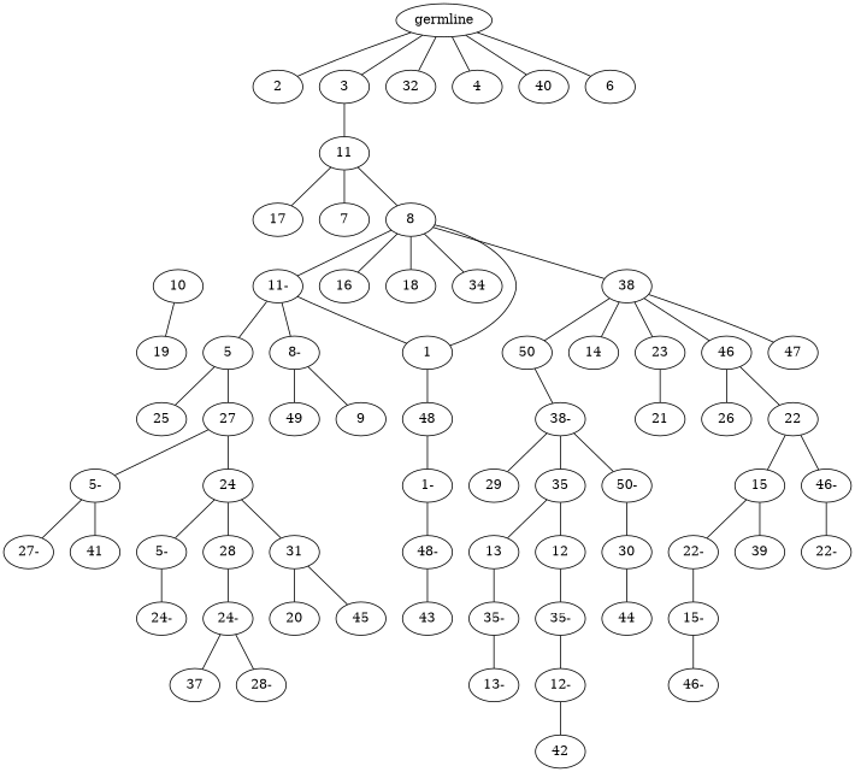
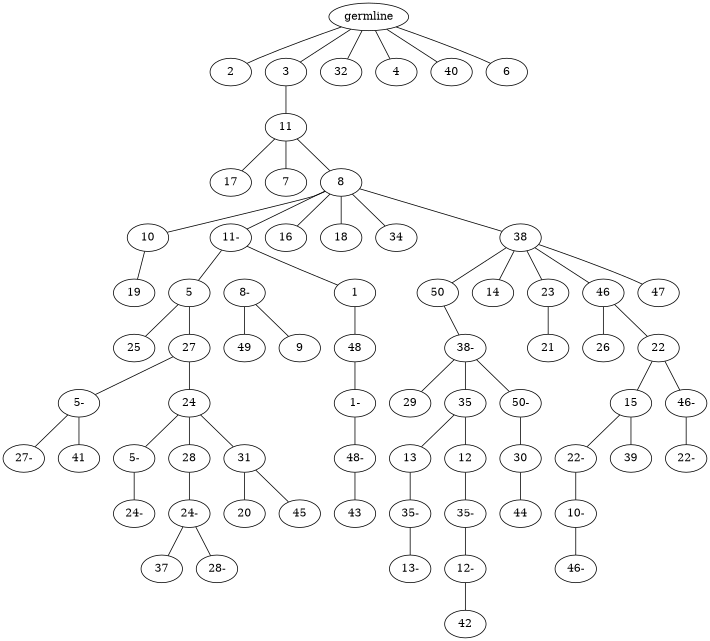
  graph {
    fontname="DejaVu Serif"
    node [fontname="DejaVu Serif"]
    edge [fontname="DejaVu Serif"]
    n1 [label=germline]
    n2 [label=2]
    n3 [label=3]
    n4 [label=32]
    n5 [label=4]
    n6 [label=40]
    n7 [label=6]
    n8 [label=11]
    n9 [label=17]
    n10 [label=7]
    n11 [label=8]
    n12 [label=10]
    n13 [label="11-"]
    n14 [label=16]
    n15 [label=18]
    n16 [label=34]
    n17 [label=38]
    n18 [label=19]
    n19 [label=1]
    n20 [label=5]
    n21 [label="8-"]
    n22 [label=14]
    n23 [label=23]
    n24 [label=46]
    n25 [label=47]
    n26 [label=50]
    n27 [label=48]
    n28 [label=25]
    n29 [label=27]
    n30 [label=49]
    n31 [label=9]
    n32 [label="1-"]
    n33 [label="48-"]
    n34 [label=43]
    n35 [label=24]
    n36 [label="5-"]
    n37 [label=28]
    n38 [label=31]
    n39 [label="5-"]
    n40 [label="27-"]
    n41 [label=41]
    n42 [label="24-"]
    n43 [label=20]
    n44 [label=45]
    n45 [label="24-"]
    n46 [label="28-"]
    n47 [label=37]
    n48 [label=21]
    n49 [label=22]
    n50 [label=26]
    n51 [label="38-"]
    n52 [label=15]
    n53 [label="46-"]
    n54 [label="22-"]
    n55 [label=39]
    n56 [label="22-"]
-   n57 [label="15-"]
+   n57 [label="10-"]
    n58 [label="46-"]
    n59 [label=29]
    n60 [label=35]
    n61 [label="50-"]
    n62 [label=12]
    n63 [label=13]
    n64 [label=30]
    n65 [label="35-"]
    n66 [label="35-"]
    n67 [label="12-"]
    n68 [label=42]
    n69 [label="13-"]
    n70 [label=44]
    n1 -- n2
    n1 -- n3
    n1 -- n4
    n1 -- n5
    n1 -- n6
    n1 -- n7
    n3 -- n8
    n8 -- n9
    n8 -- n10
    n8 -- n11
-   n11 -- n19
+   n11 -- n12
    n11 -- n13
    n11 -- n14
    n11 -- n15
    n11 -- n16
    n11 -- n17
    n12 -- n18
    n13 -- n19
    n13 -- n20
-   n13 -- n21
    n17 -- n22
    n17 -- n23
    n17 -- n24
    n17 -- n25
    n17 -- n26
    n19 -- n27
    n20 -- n28
    n20 -- n29
    n21 -- n30
    n21 -- n31
    n23 -- n48
    n24 -- n49
    n24 -- n50
    n26 -- n51
    n27 -- n32
    n29 -- n35
    n29 -- n36
    n32 -- n33
    n33 -- n34
    n35 -- n37
    n35 -- n38
    n35 -- n39
    n36 -- n40
    n36 -- n41
    n37 -- n42
    n38 -- n43
    n38 -- n44
    n39 -- n45
    n42 -- n46
    n42 -- n47
    n49 -- n52
    n49 -- n53
    n51 -- n59
    n51 -- n60
    n51 -- n61
    n52 -- n54
    n52 -- n55
    n53 -- n56
    n54 -- n57
    n57 -- n58
    n60 -- n62
    n60 -- n63
    n61 -- n64
    n62 -- n65
    n63 -- n66
    n64 -- n70
    n65 -- n67
    n66 -- n69
    n67 -- n68
  }
